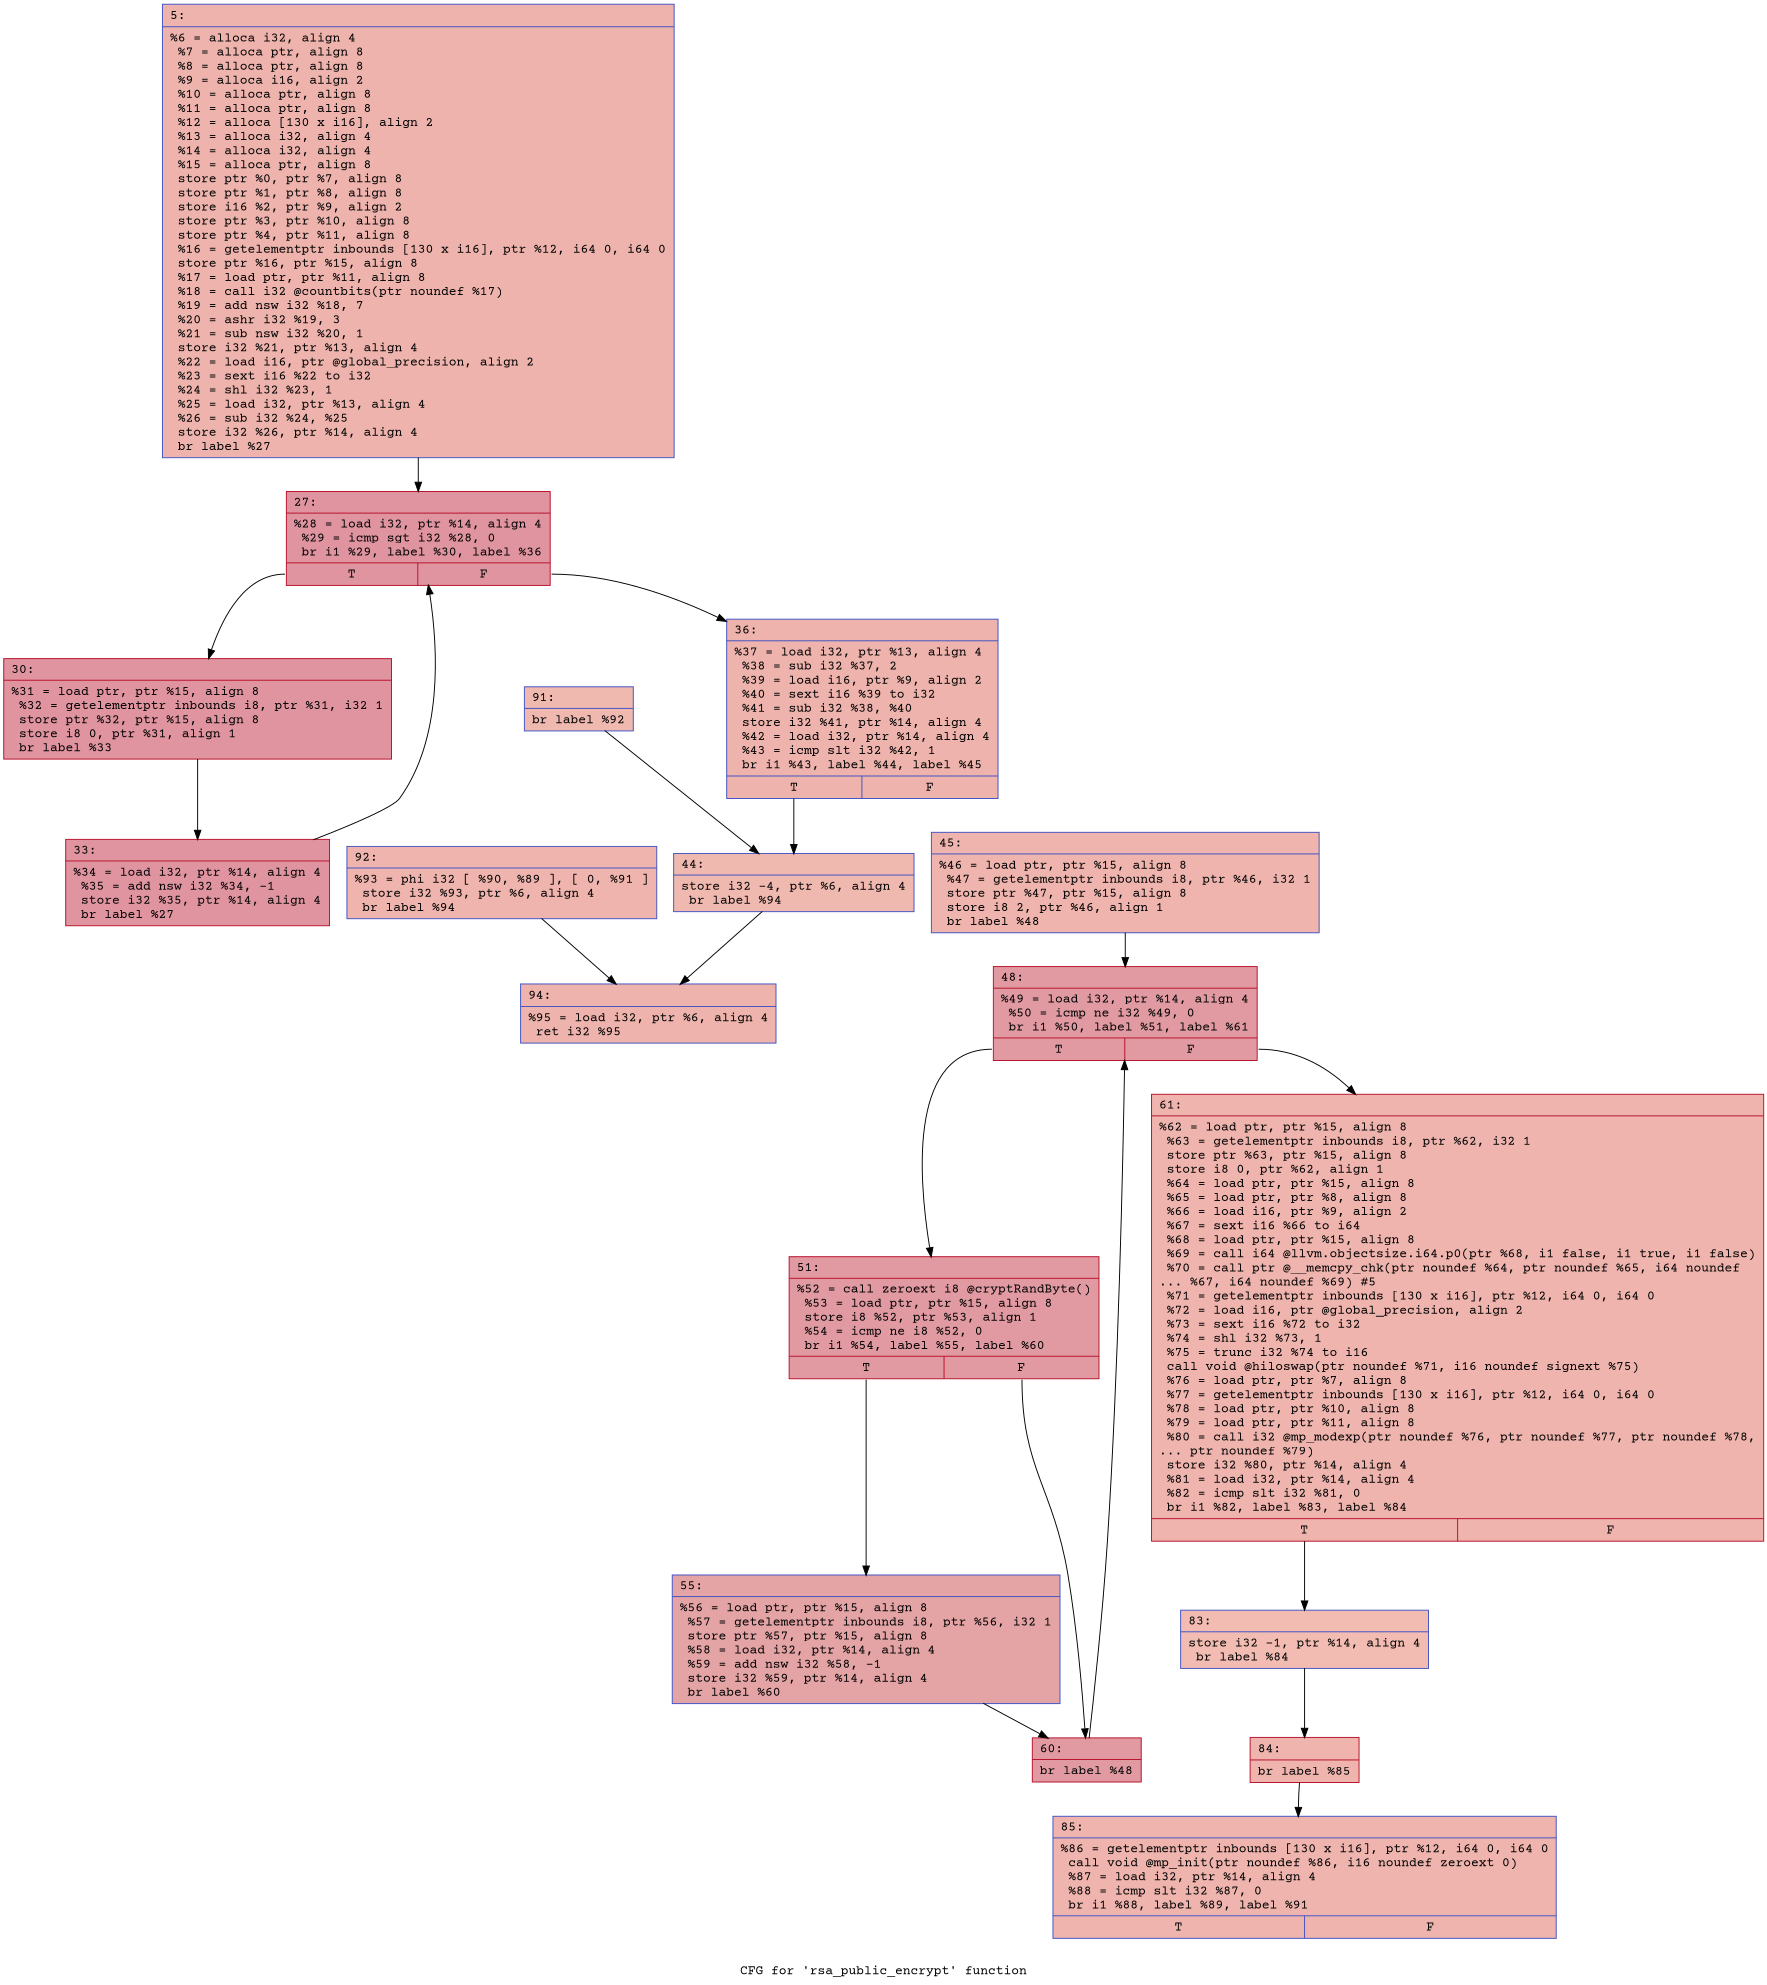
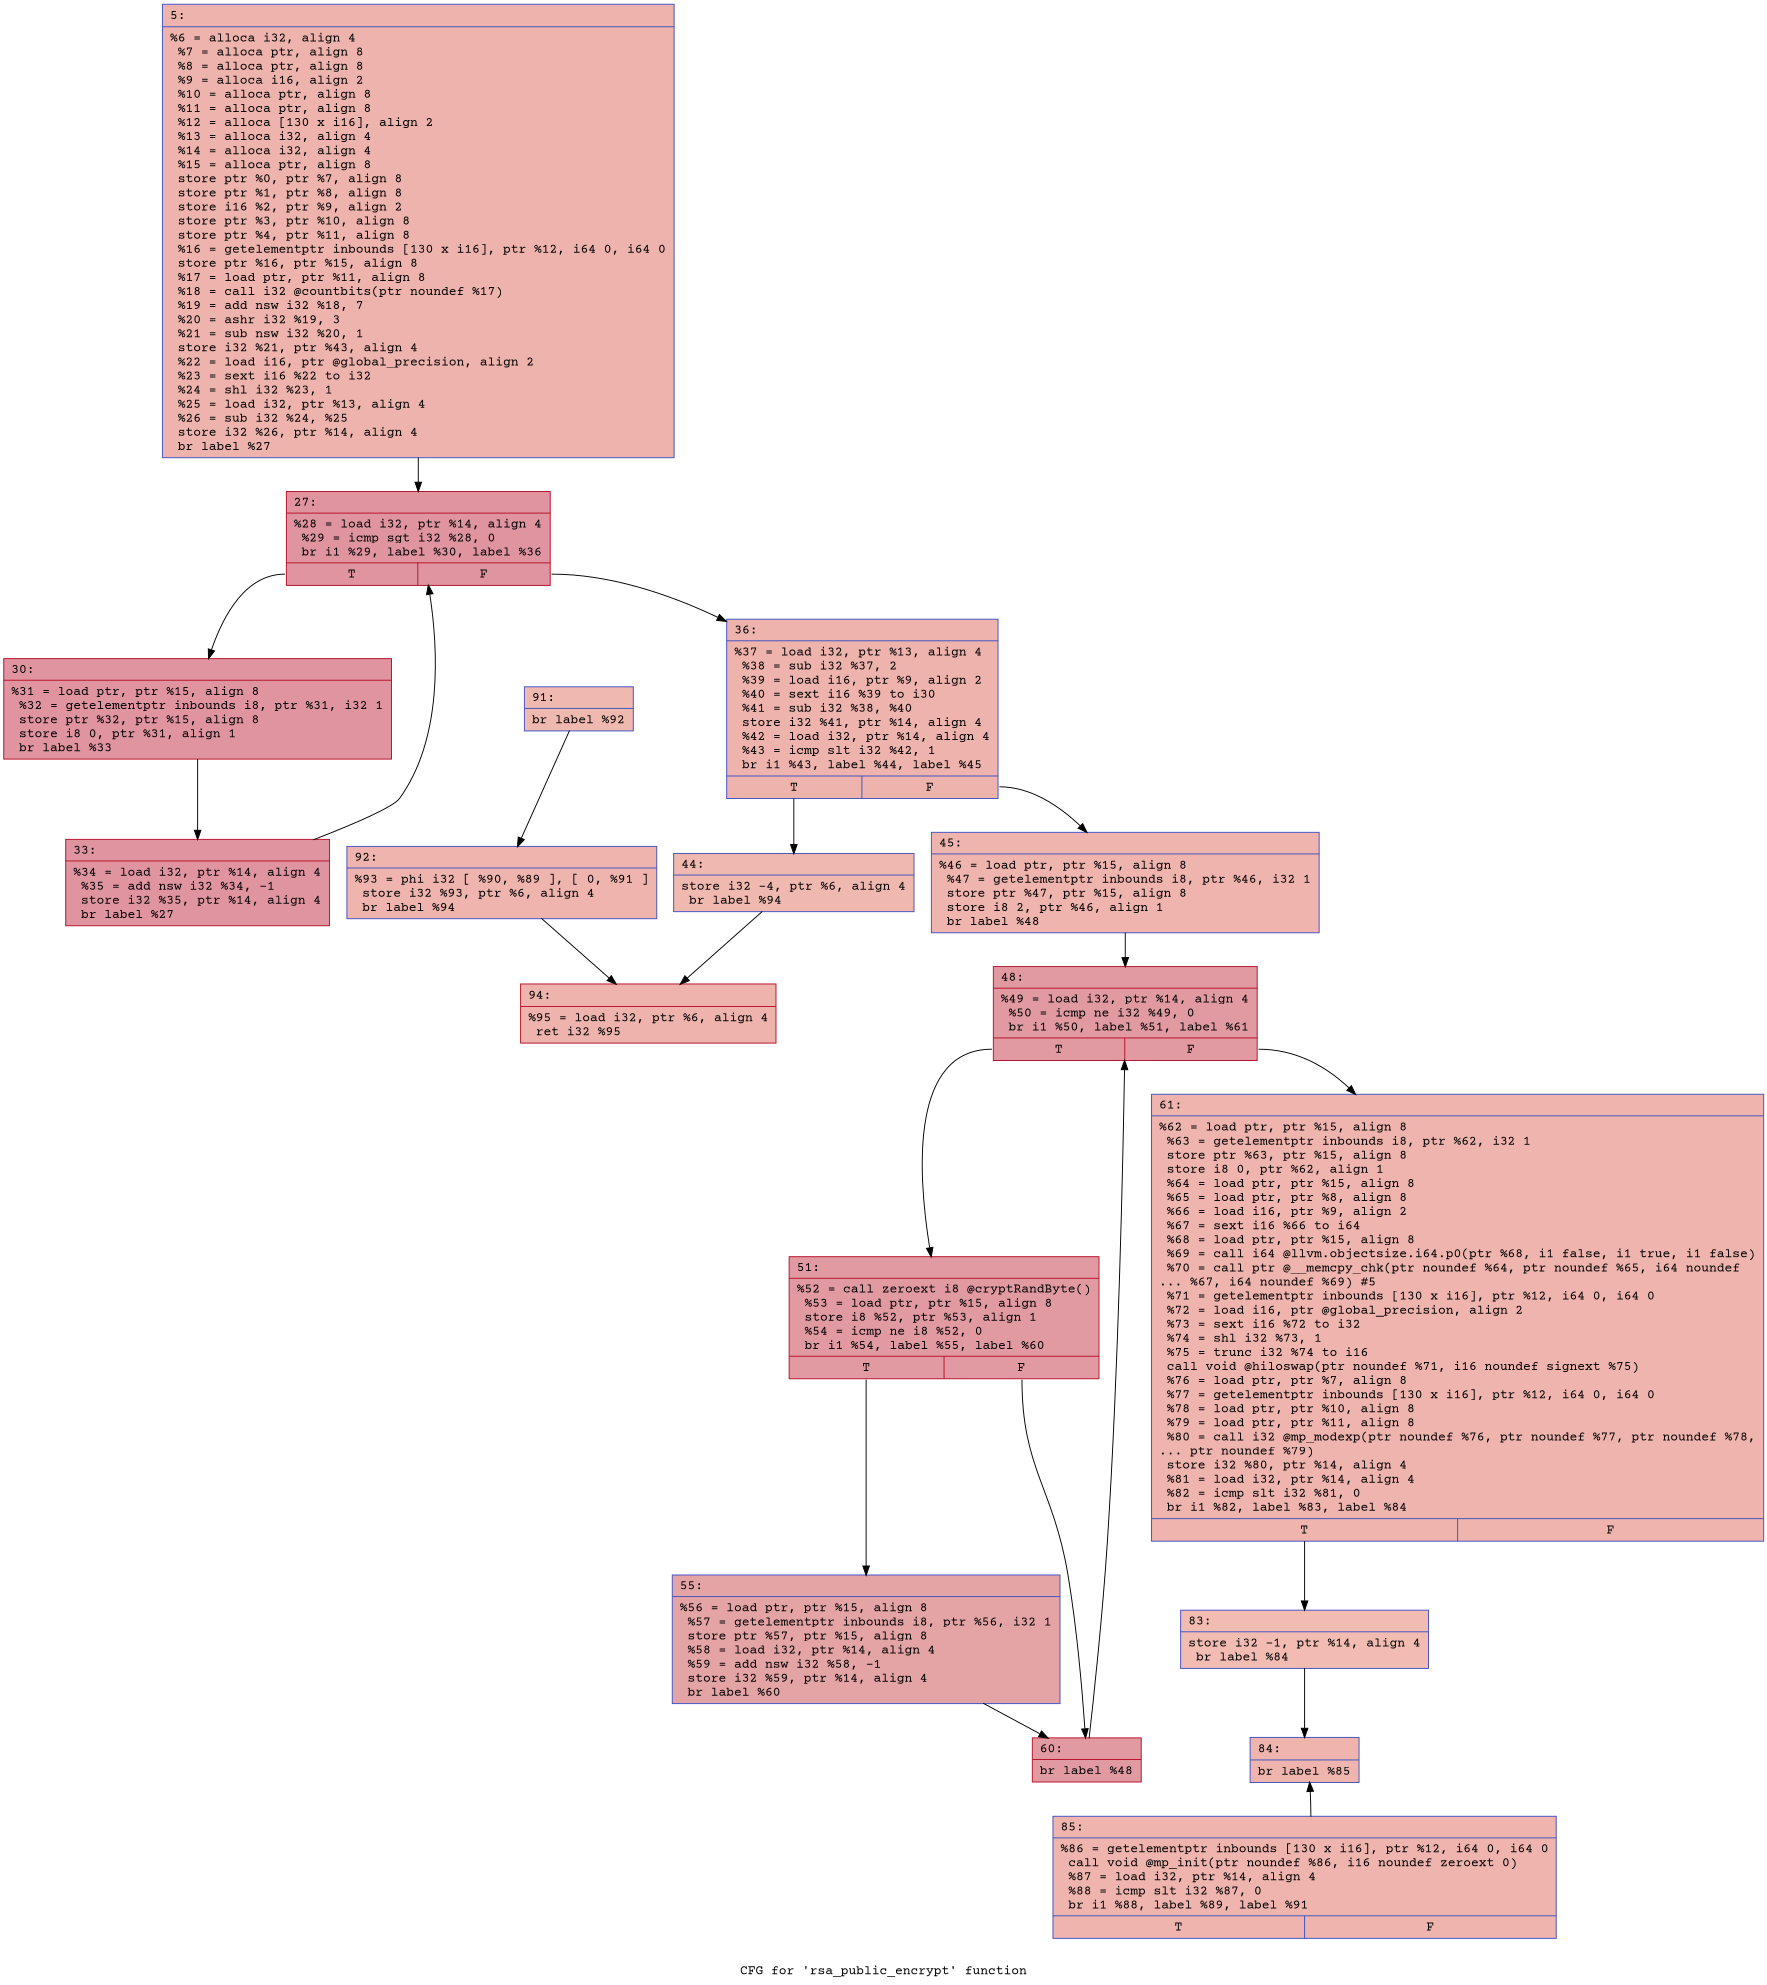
  digraph {
    fontname="Courier Prime"
    label="CFG for 'rsa_public_encrypt' function"
    node [color="#3d50c3ff" fillcolor="#d8564670" fontname="Courier Prime" shape=record style=filled]
    edge [fontname="Courier Prime"]
-   n1 [fillcolor="#d6524470" label="{5:\l|  %6 = alloca i32, align 4\l  %7 = alloca ptr, align 8\l  %8 = alloca ptr, align 8\l  %9 = alloca i16, align 2\l  %10 = alloca ptr, align 8\l  %11 = alloca ptr, align 8\l  %12 = alloca [130 x i16], align 2\l  %13 = alloca i32, align 4\l  %14 = alloca i32, align 4\l  %15 = alloca ptr, align 8\l  store ptr %0, ptr %7, align 8\l  store ptr %1, ptr %8, align 8\l  store i16 %2, ptr %9, align 2\l  store ptr %3, ptr %10, align 8\l  store ptr %4, ptr %11, align 8\l  %16 = getelementptr inbounds [130 x i16], ptr %12, i64 0, i64 0\l  store ptr %16, ptr %15, align 8\l  %17 = load ptr, ptr %11, align 8\l  %18 = call i32 @countbits(ptr noundef %17)\l  %19 = add nsw i32 %18, 7\l  %20 = ashr i32 %19, 3\l  %21 = sub nsw i32 %20, 1\l  store i32 %21, ptr %13, align 4\l  %22 = load i16, ptr @global_precision, align 2\l  %23 = sext i16 %22 to i32\l  %24 = shl i32 %23, 1\l  %25 = load i32, ptr %13, align 4\l  %26 = sub i32 %24, %25\l  store i32 %26, ptr %14, align 4\l  br label %27\l}"]
+   n1 [fillcolor="#d6524470" label="{5:\l|  %6 = alloca i32, align 4\l  %7 = alloca ptr, align 8\l  %8 = alloca ptr, align 8\l  %9 = alloca i16, align 2\l  %10 = alloca ptr, align 8\l  %11 = alloca ptr, align 8\l  %12 = alloca [130 x i16], align 2\l  %13 = alloca i32, align 4\l  %14 = alloca i32, align 4\l  %15 = alloca ptr, align 8\l  store ptr %0, ptr %7, align 8\l  store ptr %1, ptr %8, align 8\l  store i16 %2, ptr %9, align 2\l  store ptr %3, ptr %10, align 8\l  store ptr %4, ptr %11, align 8\l  %16 = getelementptr inbounds [130 x i16], ptr %12, i64 0, i64 0\l  store ptr %16, ptr %15, align 8\l  %17 = load ptr, ptr %11, align 8\l  %18 = call i32 @countbits(ptr noundef %17)\l  %19 = add nsw i32 %18, 7\l  %20 = ashr i32 %19, 3\l  %21 = sub nsw i32 %20, 1\l  store i32 %21, ptr %43, align 4\l  %22 = load i16, ptr @global_precision, align 2\l  %23 = sext i16 %22 to i32\l  %24 = shl i32 %23, 1\l  %25 = load i32, ptr %13, align 4\l  %26 = sub i32 %24, %25\l  store i32 %26, ptr %14, align 4\l  br label %27\l}"]
    n2 [color="#b70d28ff" fillcolor="#b70d2870" label="{27:\l|  %28 = load i32, ptr %14, align 4\l  %29 = icmp sgt i32 %28, 0\l  br i1 %29, label %30, label %36\l|{<s0>T|<s1>F}}"]
    n3 [color="#b70d28ff" fillcolor="#b70d2870" label="{30:\l|  %31 = load ptr, ptr %15, align 8\l  %32 = getelementptr inbounds i8, ptr %31, i32 1\l  store ptr %32, ptr %15, align 8\l  store i8 0, ptr %31, align 1\l  br label %33\l}"]
-   n4 [fillcolor="#d6524470" label="{36:\l|  %37 = load i32, ptr %13, align 4\l  %38 = sub i32 %37, 2\l  %39 = load i16, ptr %9, align 2\l  %40 = sext i16 %39 to i32\l  %41 = sub i32 %38, %40\l  store i32 %41, ptr %14, align 4\l  %42 = load i32, ptr %14, align 4\l  %43 = icmp slt i32 %42, 1\l  br i1 %43, label %44, label %45\l|{<s0>T|<s1>F}}"]
+   n4 [fillcolor="#d6524470" label="{36:\l|  %37 = load i32, ptr %13, align 4\l  %38 = sub i32 %37, 2\l  %39 = load i16, ptr %9, align 2\l  %40 = sext i16 %39 to i30\l  %41 = sub i32 %38, %40\l  store i32 %41, ptr %14, align 4\l  %42 = load i32, ptr %14, align 4\l  %43 = icmp slt i32 %42, 1\l  br i1 %43, label %44, label %45\l|{<s0>T|<s1>F}}"]
    n5 [color="#b70d28ff" fillcolor="#b70d2870" label="{33:\l|  %34 = load i32, ptr %14, align 4\l  %35 = add nsw i32 %34, -1\l  store i32 %35, ptr %14, align 4\l  br label %27\l}"]
    n6 [fillcolor="#de614d70" label="{44:\l|  store i32 -4, ptr %6, align 4\l  br label %94\l}"]
    n7 [label="{45:\l|  %46 = load ptr, ptr %15, align 8\l  %47 = getelementptr inbounds i8, ptr %46, i32 1\l  store ptr %47, ptr %15, align 8\l  store i8 2, ptr %46, align 1\l  br label %48\l}"]
-   n8 [fillcolor="#d6524470" label="{94:\l|  %95 = load i32, ptr %6, align 4\l  ret i32 %95\l}"]
+   n8 [color="#b70d28ff" fillcolor="#d6524470" label="{94:\l|  %95 = load i32, ptr %6, align 4\l  ret i32 %95\l}"]
    n9 [color="#b70d28ff" fillcolor="#bb1b2c70" label="{48:\l|  %49 = load i32, ptr %14, align 4\l  %50 = icmp ne i32 %49, 0\l  br i1 %50, label %51, label %61\l|{<s0>T|<s1>F}}"]
    n10 [color="#b70d28ff" fillcolor="#bb1b2c70" label="{51:\l|  %52 = call zeroext i8 @cryptRandByte()\l  %53 = load ptr, ptr %15, align 8\l  store i8 %52, ptr %53, align 1\l  %54 = icmp ne i8 %52, 0\l  br i1 %54, label %55, label %60\l|{<s0>T|<s1>F}}"]
-   n11 [color="#b70d28ff" label="{61:\l|  %62 = load ptr, ptr %15, align 8\l  %63 = getelementptr inbounds i8, ptr %62, i32 1\l  store ptr %63, ptr %15, align 8\l  store i8 0, ptr %62, align 1\l  %64 = load ptr, ptr %15, align 8\l  %65 = load ptr, ptr %8, align 8\l  %66 = load i16, ptr %9, align 2\l  %67 = sext i16 %66 to i64\l  %68 = load ptr, ptr %15, align 8\l  %69 = call i64 @llvm.objectsize.i64.p0(ptr %68, i1 false, i1 true, i1 false)\l  %70 = call ptr @__memcpy_chk(ptr noundef %64, ptr noundef %65, i64 noundef\l... %67, i64 noundef %69) #5\l  %71 = getelementptr inbounds [130 x i16], ptr %12, i64 0, i64 0\l  %72 = load i16, ptr @global_precision, align 2\l  %73 = sext i16 %72 to i32\l  %74 = shl i32 %73, 1\l  %75 = trunc i32 %74 to i16\l  call void @hiloswap(ptr noundef %71, i16 noundef signext %75)\l  %76 = load ptr, ptr %7, align 8\l  %77 = getelementptr inbounds [130 x i16], ptr %12, i64 0, i64 0\l  %78 = load ptr, ptr %10, align 8\l  %79 = load ptr, ptr %11, align 8\l  %80 = call i32 @mp_modexp(ptr noundef %76, ptr noundef %77, ptr noundef %78,\l... ptr noundef %79)\l  store i32 %80, ptr %14, align 4\l  %81 = load i32, ptr %14, align 4\l  %82 = icmp slt i32 %81, 0\l  br i1 %82, label %83, label %84\l|{<s0>T|<s1>F}}"]
+   n11 [label="{61:\l|  %62 = load ptr, ptr %15, align 8\l  %63 = getelementptr inbounds i8, ptr %62, i32 1\l  store ptr %63, ptr %15, align 8\l  store i8 0, ptr %62, align 1\l  %64 = load ptr, ptr %15, align 8\l  %65 = load ptr, ptr %8, align 8\l  %66 = load i16, ptr %9, align 2\l  %67 = sext i16 %66 to i64\l  %68 = load ptr, ptr %15, align 8\l  %69 = call i64 @llvm.objectsize.i64.p0(ptr %68, i1 false, i1 true, i1 false)\l  %70 = call ptr @__memcpy_chk(ptr noundef %64, ptr noundef %65, i64 noundef\l... %67, i64 noundef %69) #5\l  %71 = getelementptr inbounds [130 x i16], ptr %12, i64 0, i64 0\l  %72 = load i16, ptr @global_precision, align 2\l  %73 = sext i16 %72 to i32\l  %74 = shl i32 %73, 1\l  %75 = trunc i32 %74 to i16\l  call void @hiloswap(ptr noundef %71, i16 noundef signext %75)\l  %76 = load ptr, ptr %7, align 8\l  %77 = getelementptr inbounds [130 x i16], ptr %12, i64 0, i64 0\l  %78 = load ptr, ptr %10, align 8\l  %79 = load ptr, ptr %11, align 8\l  %80 = call i32 @mp_modexp(ptr noundef %76, ptr noundef %77, ptr noundef %78,\l... ptr noundef %79)\l  store i32 %80, ptr %14, align 4\l  %81 = load i32, ptr %14, align 4\l  %82 = icmp slt i32 %81, 0\l  br i1 %82, label %83, label %84\l|{<s0>T|<s1>F}}"]
    n12 [fillcolor="#c32e3170" label="{55:\l|  %56 = load ptr, ptr %15, align 8\l  %57 = getelementptr inbounds i8, ptr %56, i32 1\l  store ptr %57, ptr %15, align 8\l  %58 = load i32, ptr %14, align 4\l  %59 = add nsw i32 %58, -1\l  store i32 %59, ptr %14, align 4\l  br label %60\l}"]
    n13 [color="#b70d28ff" fillcolor="#bb1b2c70" label="{60:\l|  br label %48\l}"]
    n14 [fillcolor="#e1675170" label="{83:\l|  store i32 -1, ptr %14, align 4\l  br label %84\l}"]
-   n15 [color="#b70d28ff" label="{84:\l|  br label %85\l}"]
+   n15 [label="{84:\l|  br label %85\l}"]
    n16 [label="{85:\l|  %86 = getelementptr inbounds [130 x i16], ptr %12, i64 0, i64 0\l  call void @mp_init(ptr noundef %86, i16 noundef zeroext 0)\l  %87 = load i32, ptr %14, align 4\l  %88 = icmp slt i32 %87, 0\l  br i1 %88, label %89, label %91\l|{<s0>T|<s1>F}}"]
    n17 [fillcolor="#de614d70" label="{91:\l|  br label %92\l}"]
    n18 [label="{92:\l|  %93 = phi i32 [ %90, %89 ], [ 0, %91 ]\l  store i32 %93, ptr %6, align 4\l  br label %94\l}"]
    n1 -> n2
    n2 -> n3 [tailport=s0]
    n2 -> n4 [tailport=s1]
    n3 -> n5
    n4 -> n6 [tailport=s0]
+   n4 -> n7 [tailport=s1]
    n5 -> n2
    n6 -> n8
    n7 -> n9
    n9 -> n10 [tailport=s0]
    n9 -> n11 [tailport=s1]
    n10 -> n12 [tailport=s0]
    n10 -> n13 [tailport=s1]
    n11 -> n14 [tailport=s0]
    n12 -> n13
    n13 -> n9
    n14 -> n15
-   n15 -> n16
-   n17 -> n6
+   n16 -> n15
+   n17 -> n18
    n18 -> n8
  }
